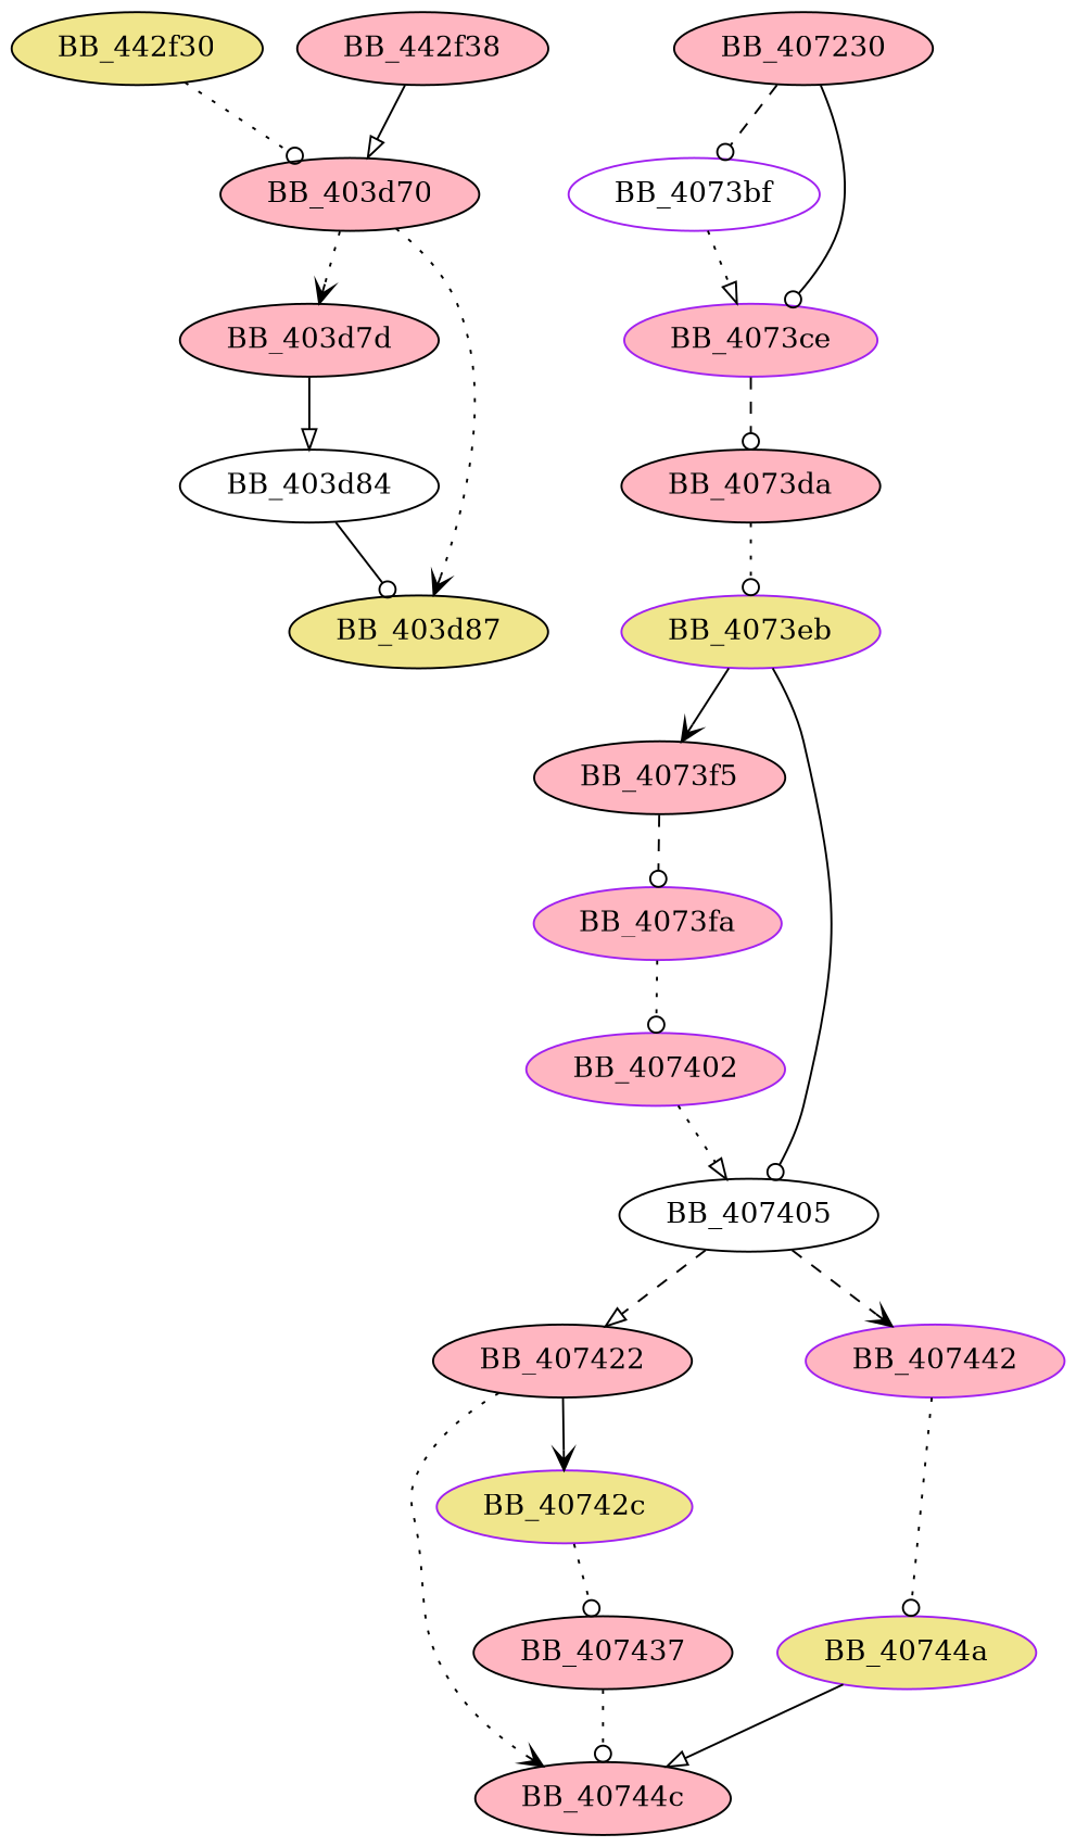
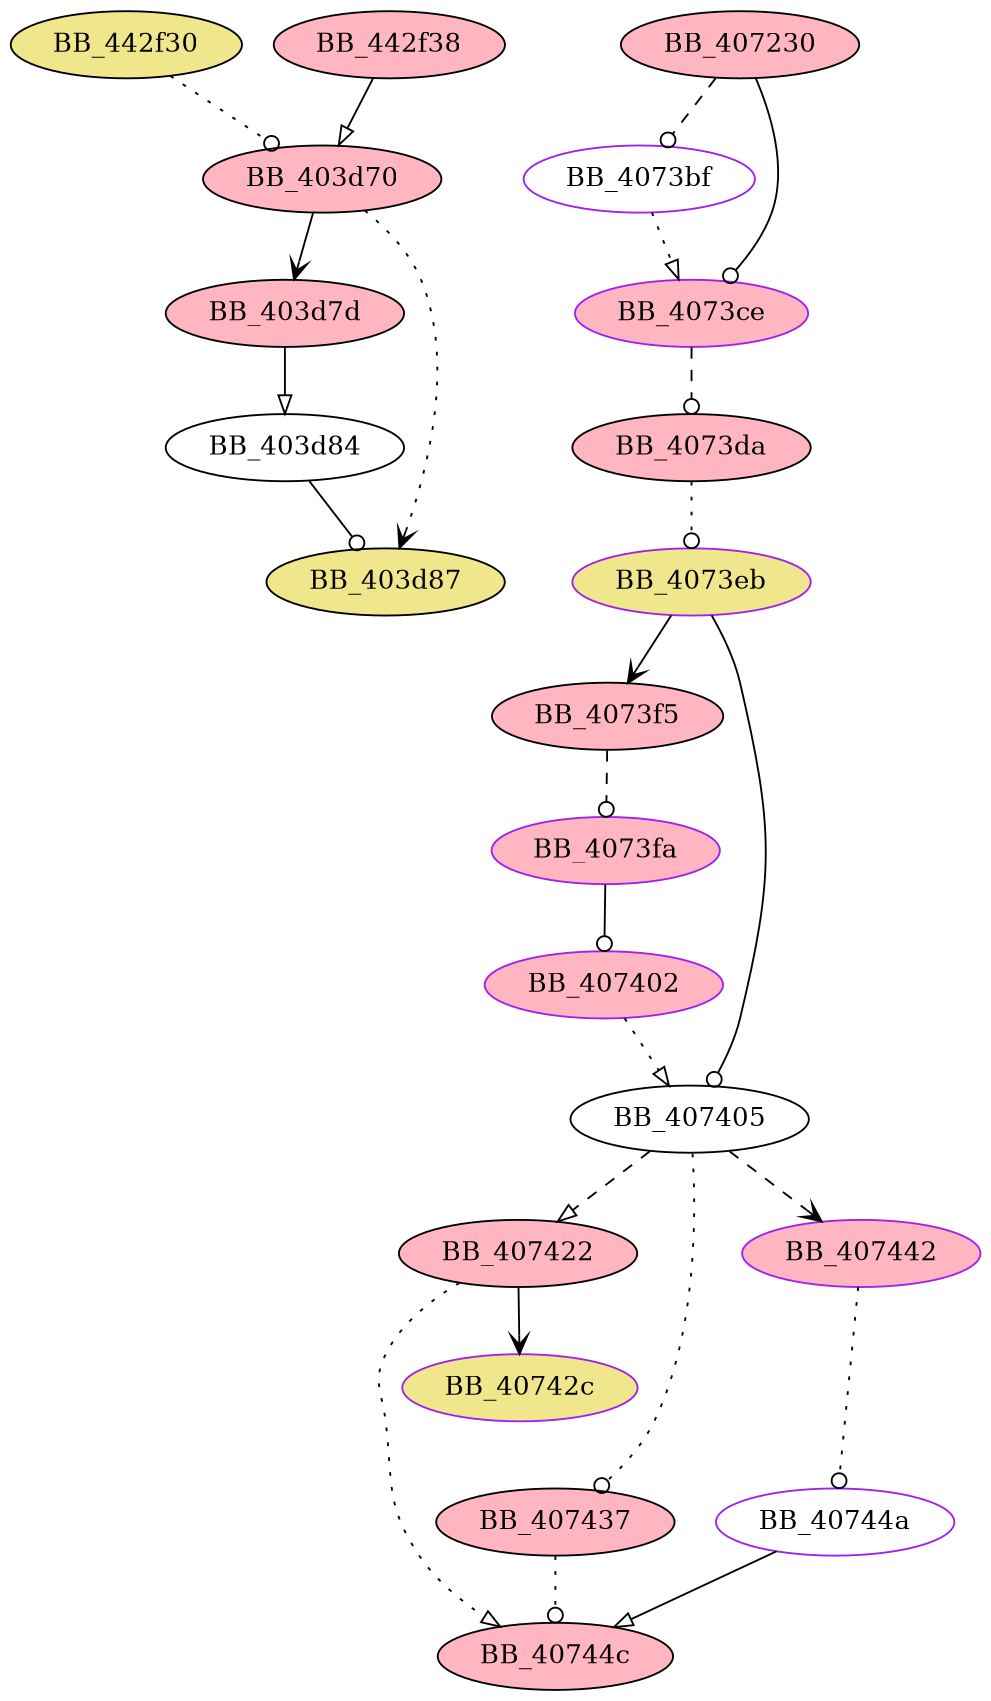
  digraph {
    node [color=black fillcolor=lightpink style=filled]
    edge [arrowhead=odot style=dotted]
    BB_403d70
    BB_403d7d
    BB_403d87 [fillcolor=khaki]
    BB_403d84 [fillcolor=white]
    BB_4073bf [color=purple fillcolor=white]
    BB_407230
    BB_4073ce [color=purple]
    BB_4073da
    BB_4073eb [color=purple fillcolor=khaki]
    BB_4073f5
    BB_407405 [fillcolor=white]
    BB_4073fa [color=purple]
    BB_407422
    BB_407442 [color=purple]
    BB_407402 [color=purple]
    BB_40742c [color=purple fillcolor=khaki]
    BB_40744c
-   BB_40744a [color=purple fillcolor=khaki]
+   BB_40744a [color=purple fillcolor=white]
    BB_407437
    BB_442f30 [fillcolor=khaki]
    BB_442f38
-   BB_403d70 -> BB_403d7d [arrowhead=vee]
+   BB_403d70 -> BB_403d7d [arrowhead=vee style=solid]
    BB_403d70 -> BB_403d87 [arrowhead=vee]
    BB_403d7d -> BB_403d84 [arrowhead=onormal style=solid]
    BB_403d84 -> BB_403d87 [style=solid]
    BB_4073bf -> BB_4073ce [arrowhead=onormal]
    BB_407230 -> BB_4073bf [style=dashed]
    BB_407230 -> BB_4073ce [style=solid]
    BB_4073ce -> BB_4073da [style=dashed]
    BB_4073da -> BB_4073eb
    BB_4073eb -> BB_4073f5 [arrowhead=vee style=solid]
    BB_4073eb -> BB_407405 [style=solid]
    BB_4073f5 -> BB_4073fa [style=dashed]
    BB_407405 -> BB_407422 [arrowhead=onormal style=dashed]
    BB_407405 -> BB_407442 [arrowhead=vee style=dashed]
-   BB_4073fa -> BB_407402
+   BB_4073fa -> BB_407402 [style=solid]
    BB_407422 -> BB_40742c [arrowhead=vee style=solid]
-   BB_407422 -> BB_40744c [arrowhead=vee]
+   BB_407422 -> BB_40744c [arrowhead=onormal]
    BB_407442 -> BB_40744a
    BB_407402 -> BB_407405 [arrowhead=onormal]
-   BB_40742c -> BB_407437
+   BB_407405 -> BB_407437
    BB_40744a -> BB_40744c [arrowhead=onormal style=solid]
    BB_407437 -> BB_40744c
    BB_442f30 -> BB_403d70
    BB_442f38 -> BB_403d70 [arrowhead=onormal style=solid]
  }
